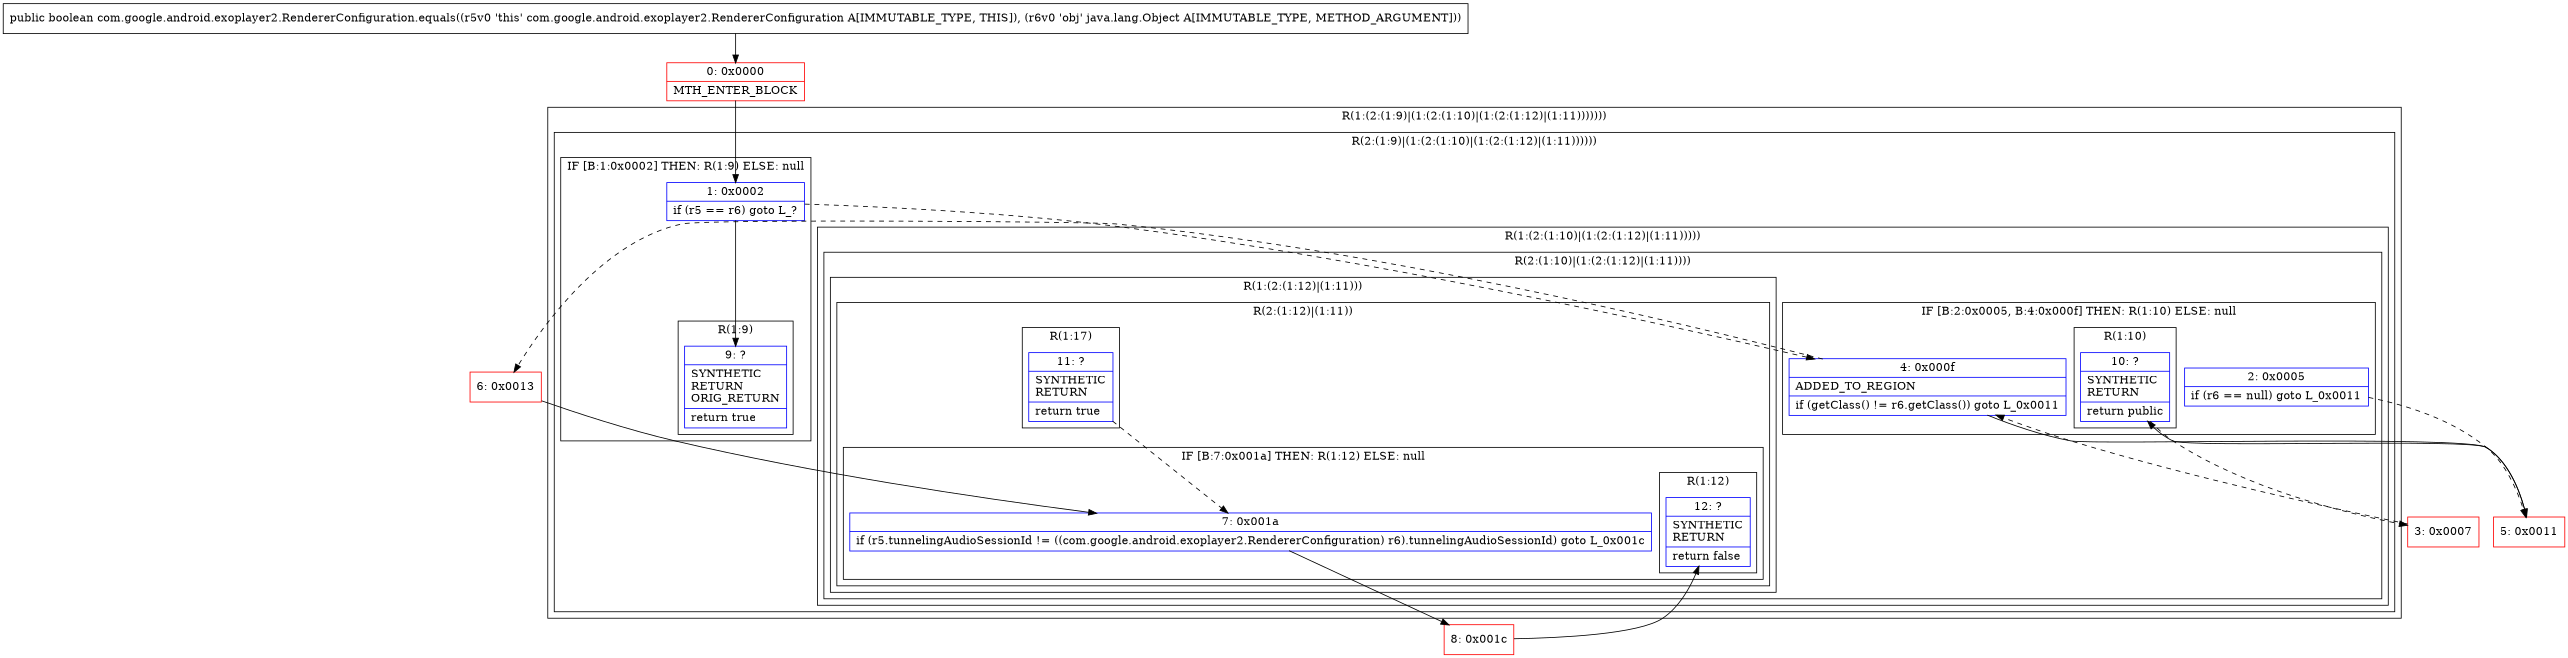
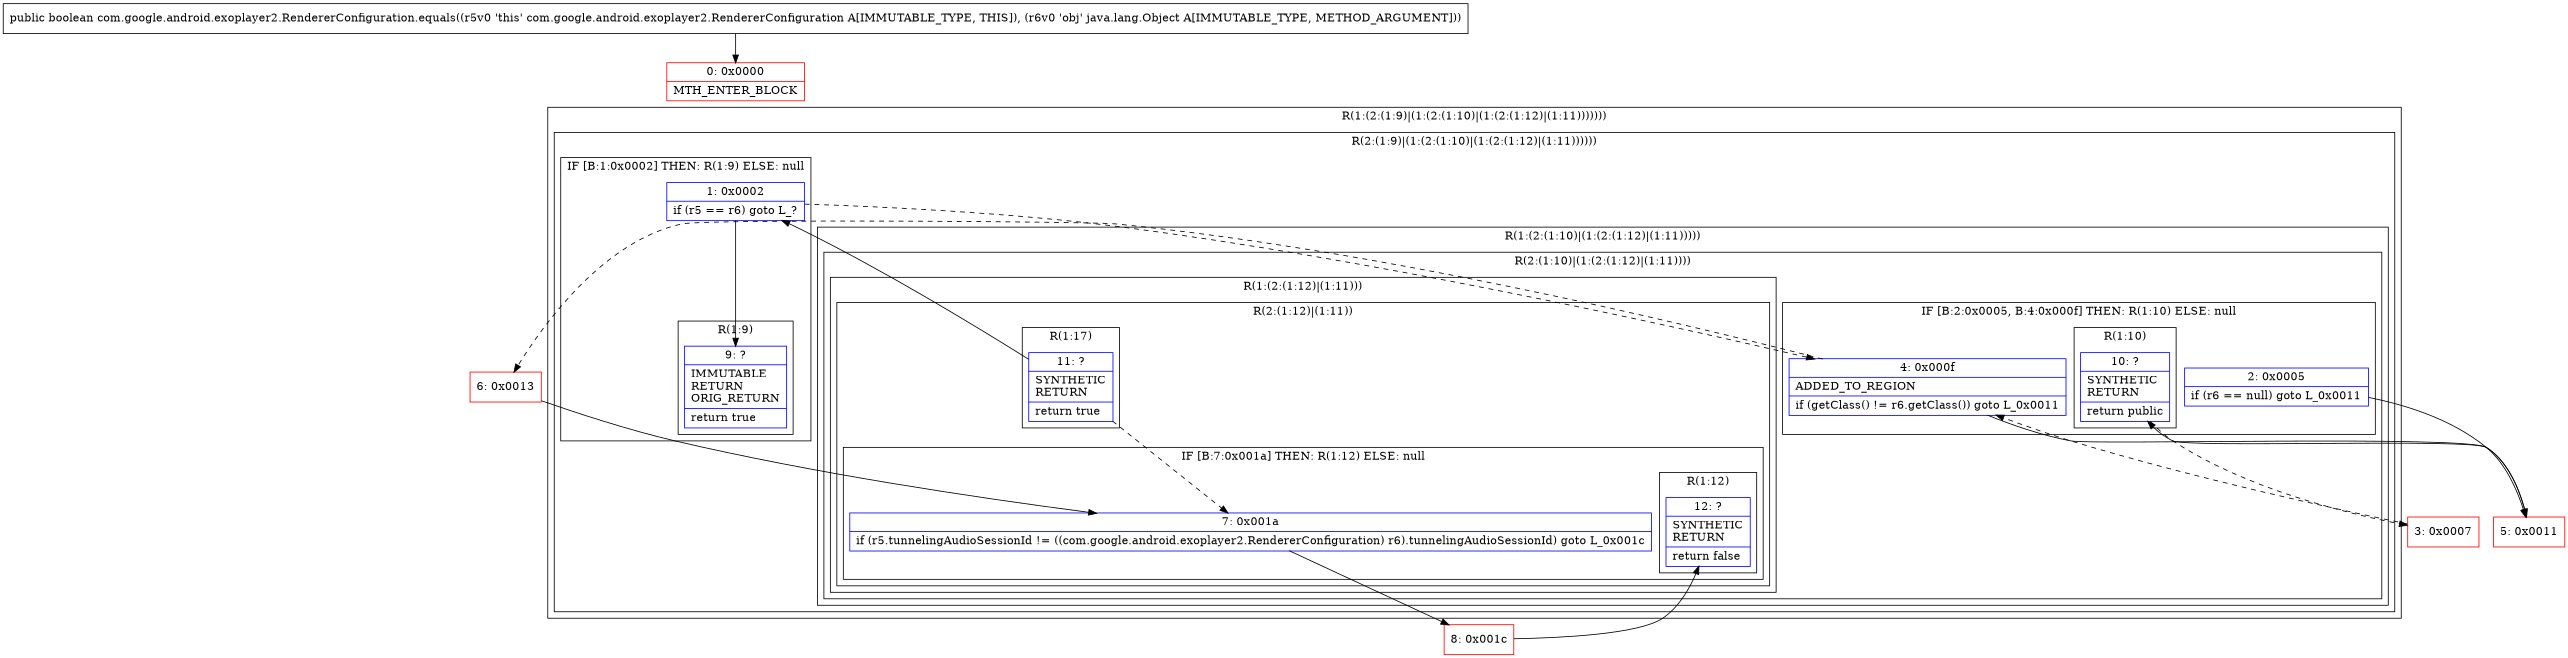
  digraph {
    node [color=blue shape=record]
-   n1 [label="{9\:\ ?|SYNTHETIC\lRETURN\lORIG_RETURN\l|return true\l}"]
+   n1 [label="{9\:\ ?|IMMUTABLE\lRETURN\lORIG_RETURN\l|return true\l}"]
    n2 [label="{1\:\ 0x0002|if (r5 == r6) goto L_?\l}"]
    n3 [label="{10\:\ ?|SYNTHETIC\lRETURN\l|return public\l}"]
    n4 [label="{2\:\ 0x0005|if (r6 == null) goto L_0x0011\l}"]
    n5 [label="{4\:\ 0x000f|ADDED_TO_REGION\l|if (getClass() != r6.getClass()) goto L_0x0011\l}"]
    n6 [label="{12\:\ ?|SYNTHETIC\lRETURN\l|return false\l}"]
    n7 [label="{7\:\ 0x001a|if (r5.tunnelingAudioSessionId != ((com.google.android.exoplayer2.RendererConfiguration) r6).tunnelingAudioSessionId) goto L_0x001c\l}"]
    n8 [label="{11\:\ ?|SYNTHETIC\lRETURN\l|return true\l}"]
    n9 [color=red label="{3\:\ 0x0007}"]
    n10 [color=red label="{5\:\ 0x0011}"]
    n11 [color=red label="{6\:\ 0x0013}"]
    n12 [color=red label="{8\:\ 0x001c}"]
    n13 [color=red label="{0\:\ 0x0000|MTH_ENTER_BLOCK\l}"]
    n14 [label="{public boolean com.google.android.exoplayer2.RendererConfiguration.equals((r5v0 'this' com.google.android.exoplayer2.RendererConfiguration A[IMMUTABLE_TYPE, THIS]), (r6v0 'obj' java.lang.Object A[IMMUTABLE_TYPE, METHOD_ARGUMENT])) }" color=""]
    subgraph cluster_1 {
      label="R(1:(2:(1:9)|(1:(2:(1:10)|(1:(2:(1:12)|(1:11)))))))"
      subgraph cluster_2 {
        label="R(2:(1:9)|(1:(2:(1:10)|(1:(2:(1:12)|(1:11))))))"
        subgraph cluster_3 {
          label="IF [B:1:0x0002] THEN: R(1:9) ELSE: null"
          n2
          subgraph cluster_4 {
            label="R(1:9)"
            n1
          }
        }
        subgraph cluster_5 {
          label="R(1:(2:(1:10)|(1:(2:(1:12)|(1:11)))))"
          subgraph cluster_6 {
            label="R(2:(1:10)|(1:(2:(1:12)|(1:11))))"
            subgraph cluster_7 {
              label="IF [B:2:0x0005, B:4:0x000f] THEN: R(1:10) ELSE: null"
              n4
              n5
              subgraph cluster_8 {
                label="R(1:10)"
                n3
              }
            }
            subgraph cluster_9 {
              label="R(1:(2:(1:12)|(1:11)))"
              subgraph cluster_10 {
                label="R(2:(1:12)|(1:11))"
                subgraph cluster_11 {
                  label="IF [B:7:0x001a] THEN: R(1:12) ELSE: null"
                  n7
                  subgraph cluster_12 {
                    label="R(1:12)"
                    n6
                  }
                }
                subgraph cluster_13 {
                  label="R(1:17)"
                  n8
                }
              }
            }
          }
        }
      }
    }
    n2 -> n1
    n2 -> n5 [style=dashed]
    n3 -> n9 [style=dashed]
-   n4 -> n10 [style=dashed]
+   n4 -> n10
    n5 -> n10
    n5 -> n11 [style=dashed]
    n7 -> n12
    n8 -> n7 [style=dashed]
    n9 -> n5 [style=dashed]
    n10 -> n3
    n11 -> n7
    n12 -> n6
-   n13 -> n2
+   n8 -> n2
    n14 -> n13
  }
